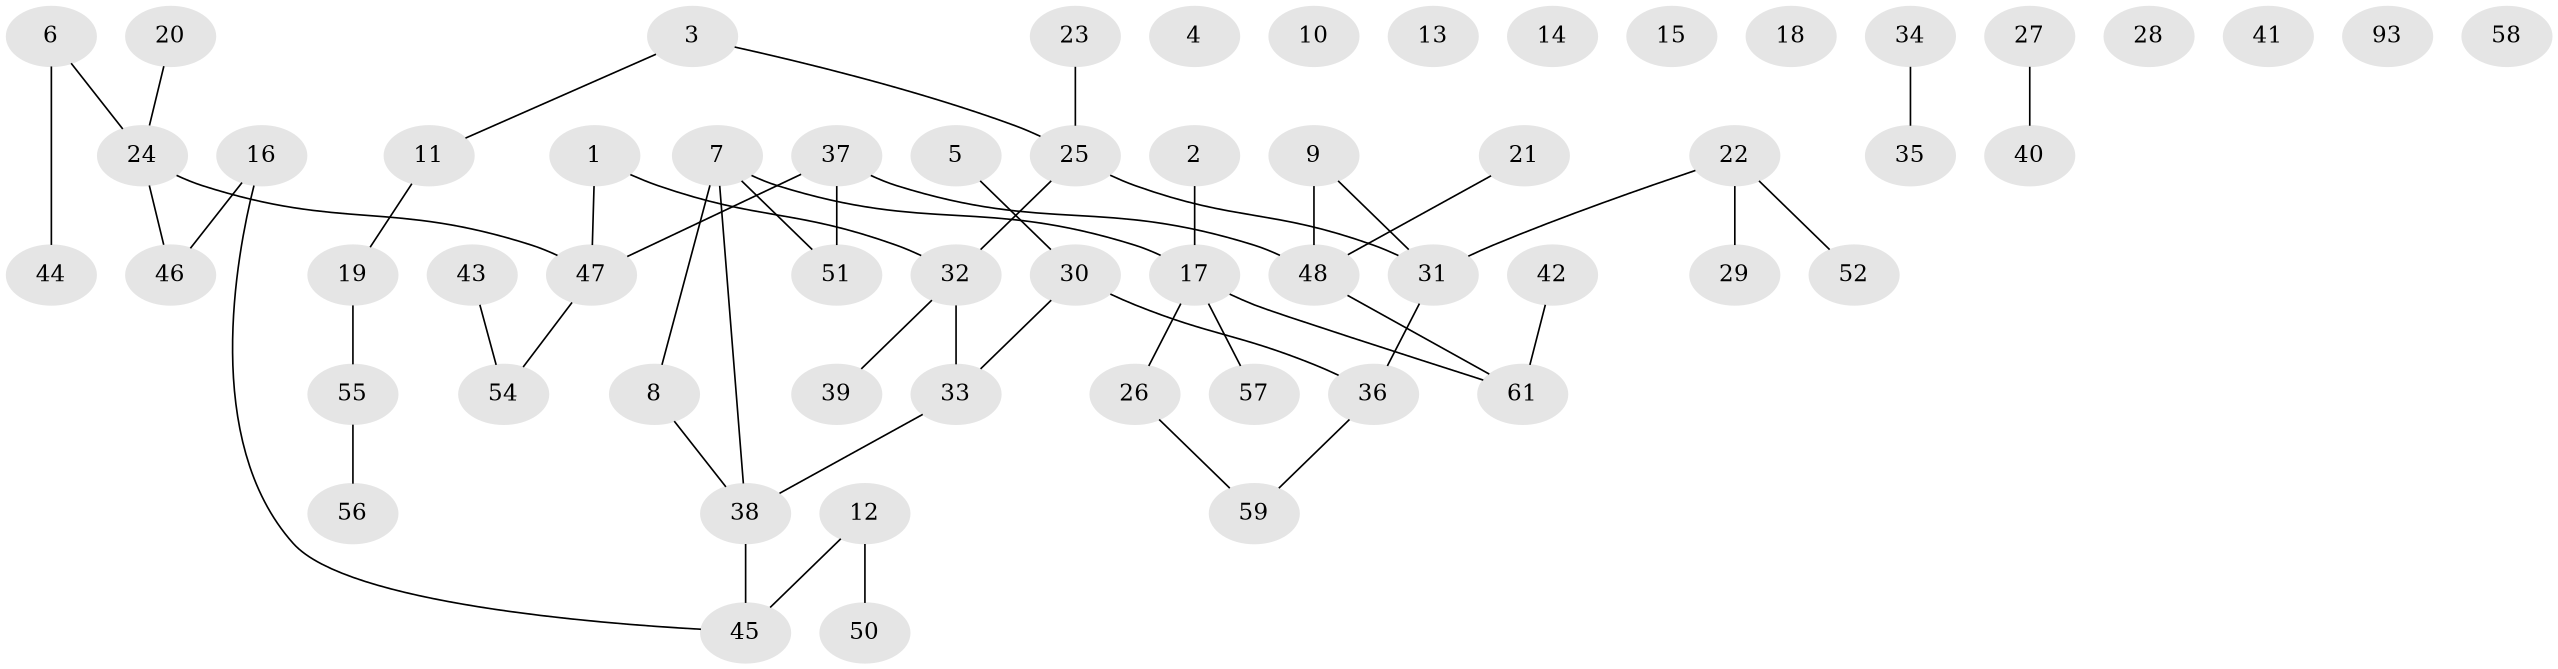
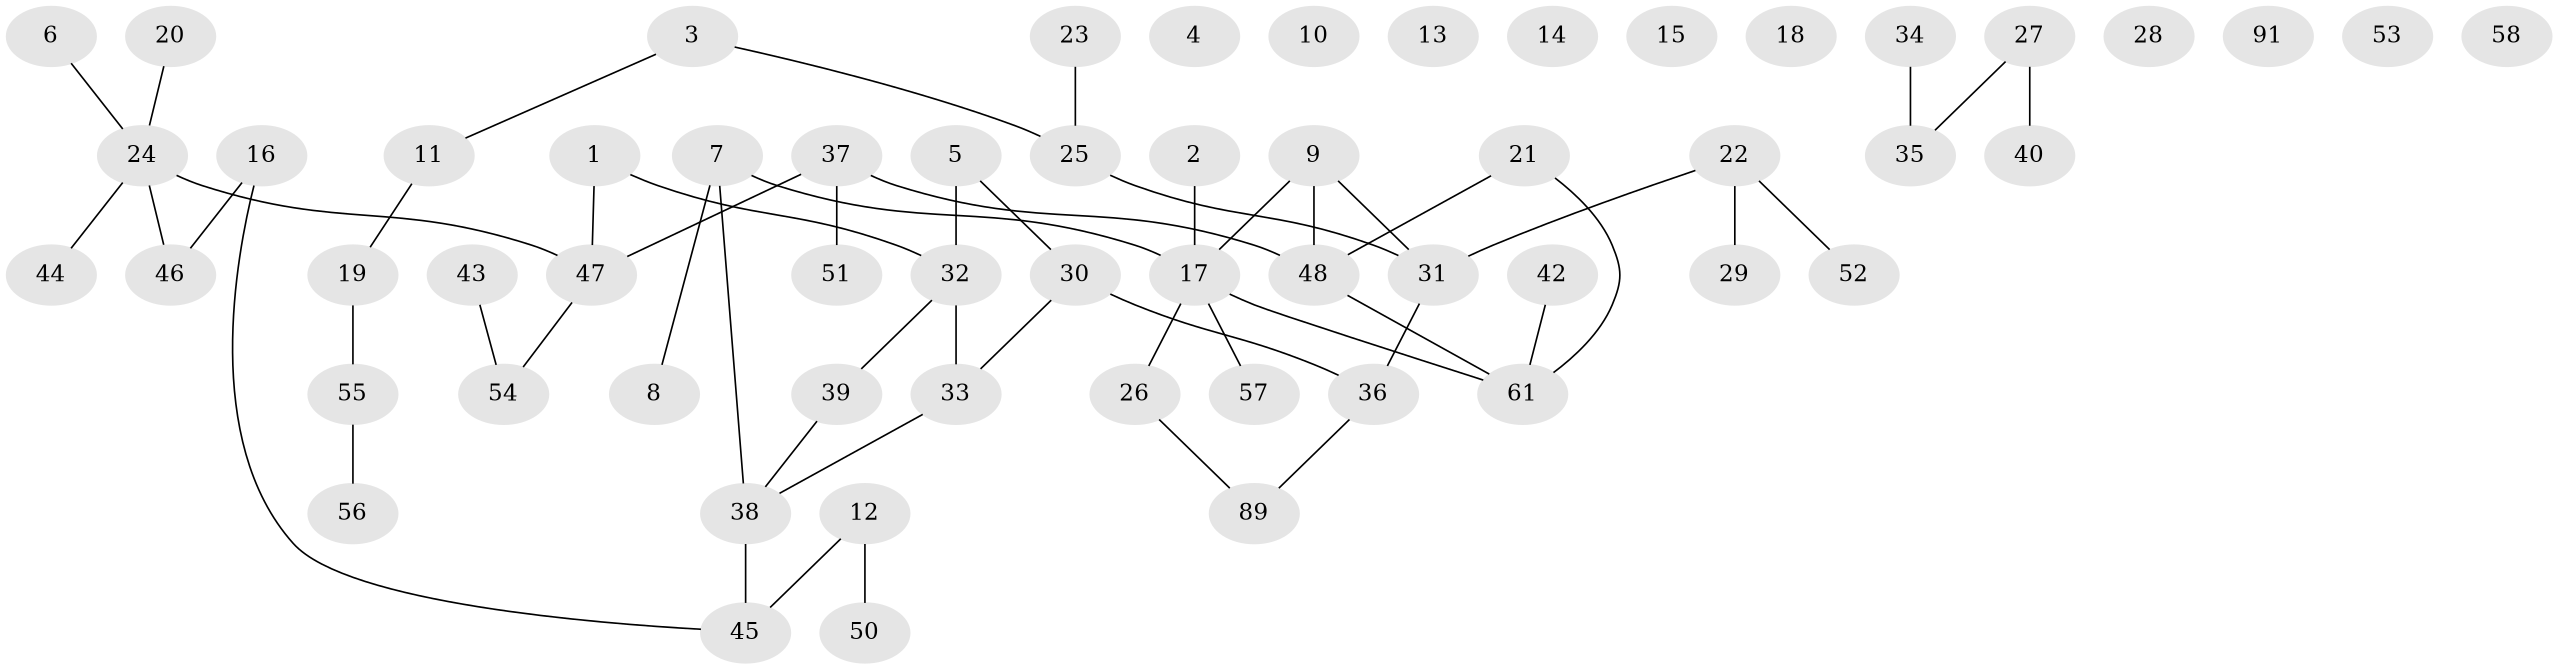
  graph {
    fontname="DejaVu Serif"
    node [color=gray90 fontname="DejaVu Serif" style=filled]
    edge [fontname="DejaVu Serif"]
    1
    32
    47
    33
    39
    54
    2
    17
    26
    57
    n11 [label=61]
    3
    11
    25
    19
    31
    4
    5
    30
    36
    6
    24
    46
    44
    7
    8
    38
    51
    45
    9
    48
    10
    55
    12
    50
    13
    14
    15
    16
-   59
+   59 [label=89]
    18
    56
    20
    21
    22
    29
    52
    23
    27
    35
    40
    28
    34
    37
-   41
+   41 [label=91]
    42
    43
-   53 [label=93]
+   53
    58
    1 -- 32
    1 -- 47
    32 -- 33
    32 -- 39
    47 -- 54
    33 -- 38
    2 -- 17
    17 -- 26
    17 -- 57
    17 -- n11
    26 -- 59
    3 -- 11
    3 -- 25
    11 -- 19
-   25 -- 32
+   5 -- 32
    25 -- 31
    19 -- 55
    31 -- 36
    5 -- 30
    30 -- 33
    30 -- 36
    36 -- 59
    6 -- 24
    24 -- 47
    24 -- 46
-   6 -- 44
+   24 -- 44
    7 -- 17
    7 -- 8
    7 -- 38
-   7 -- 51
-   8 -- 38
+   39 -- 38
    38 -- 45
+   9 -- 17
    9 -- 31
    9 -- 48
    48 -- n11
    55 -- 56
    12 -- 45
    12 -- 50
    16 -- 46
    16 -- 45
    20 -- 24
+   21 -- n11
    21 -- 48
    22 -- 31
    22 -- 29
    22 -- 52
    23 -- 25
+   27 -- 35
    27 -- 40
    34 -- 35
    37 -- 47
    37 -- 51
    37 -- 48
    42 -- n11
    43 -- 54
  }
